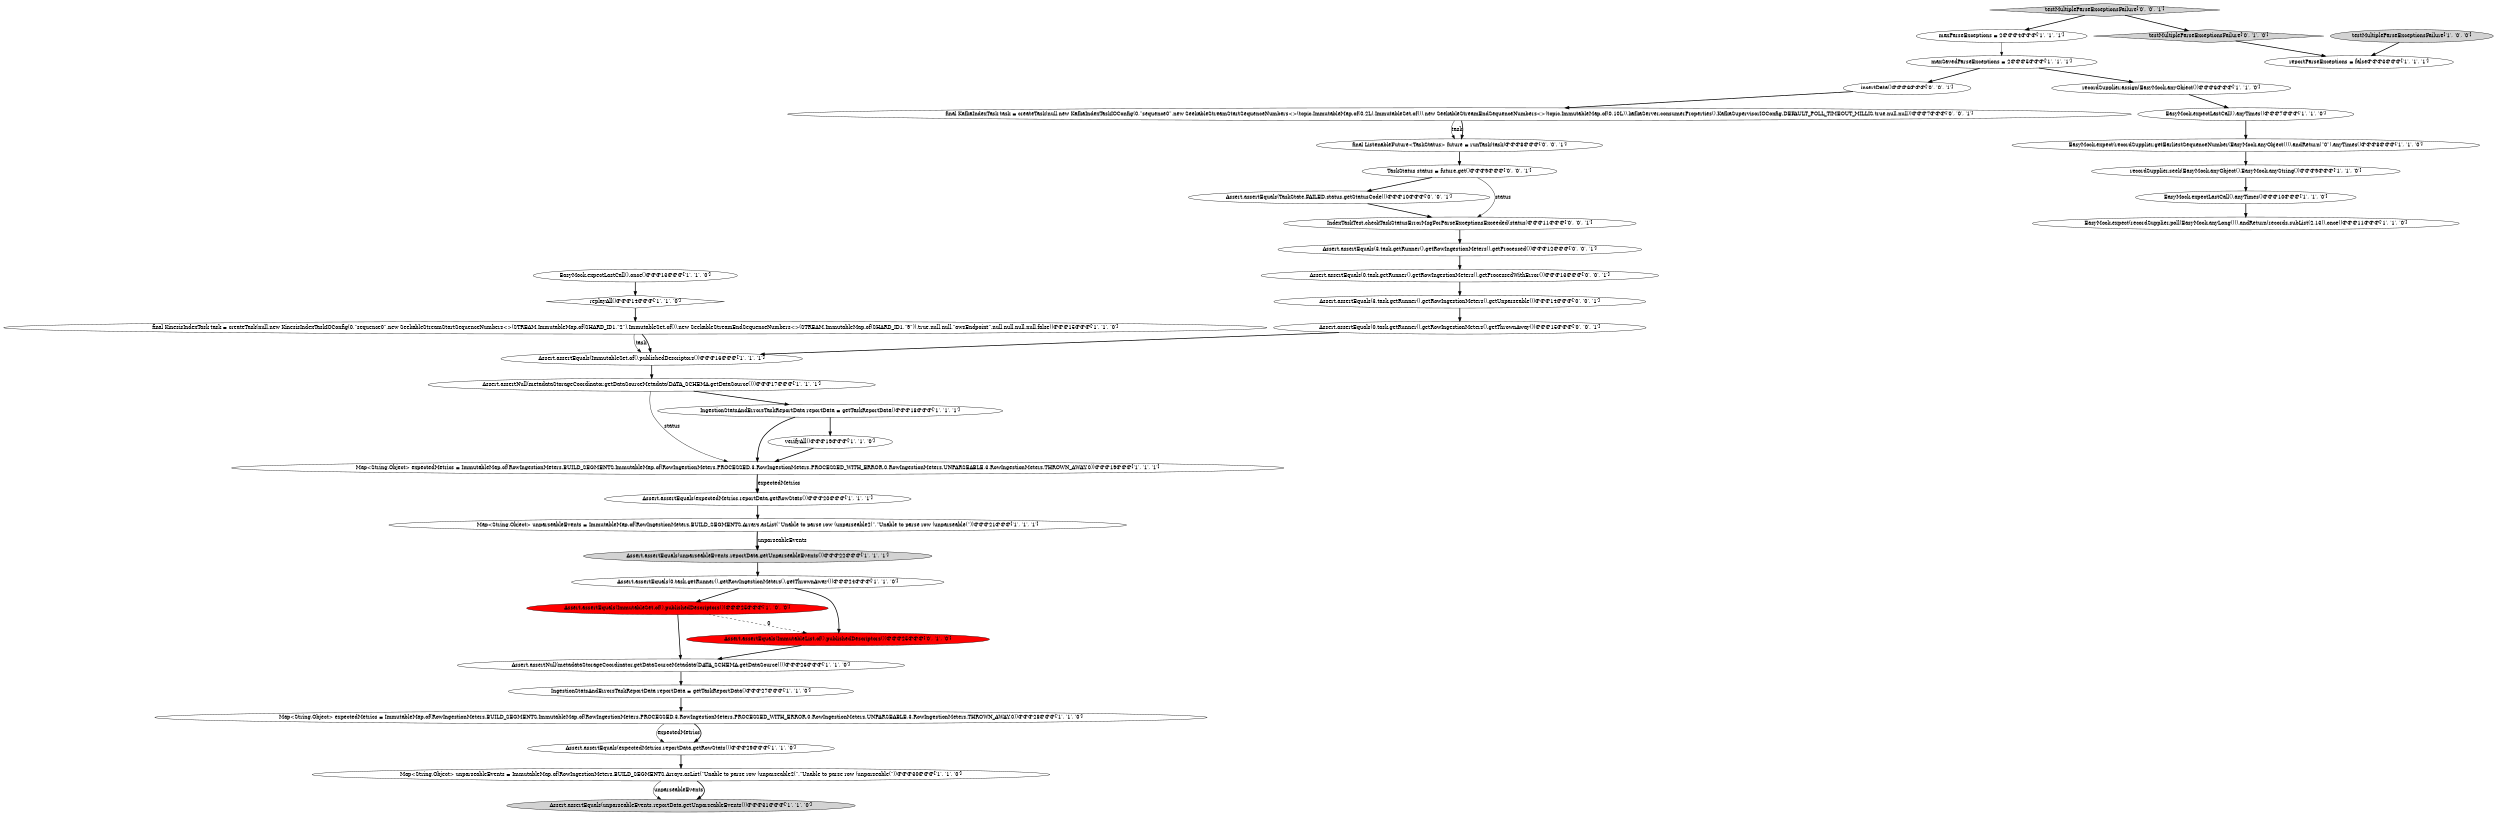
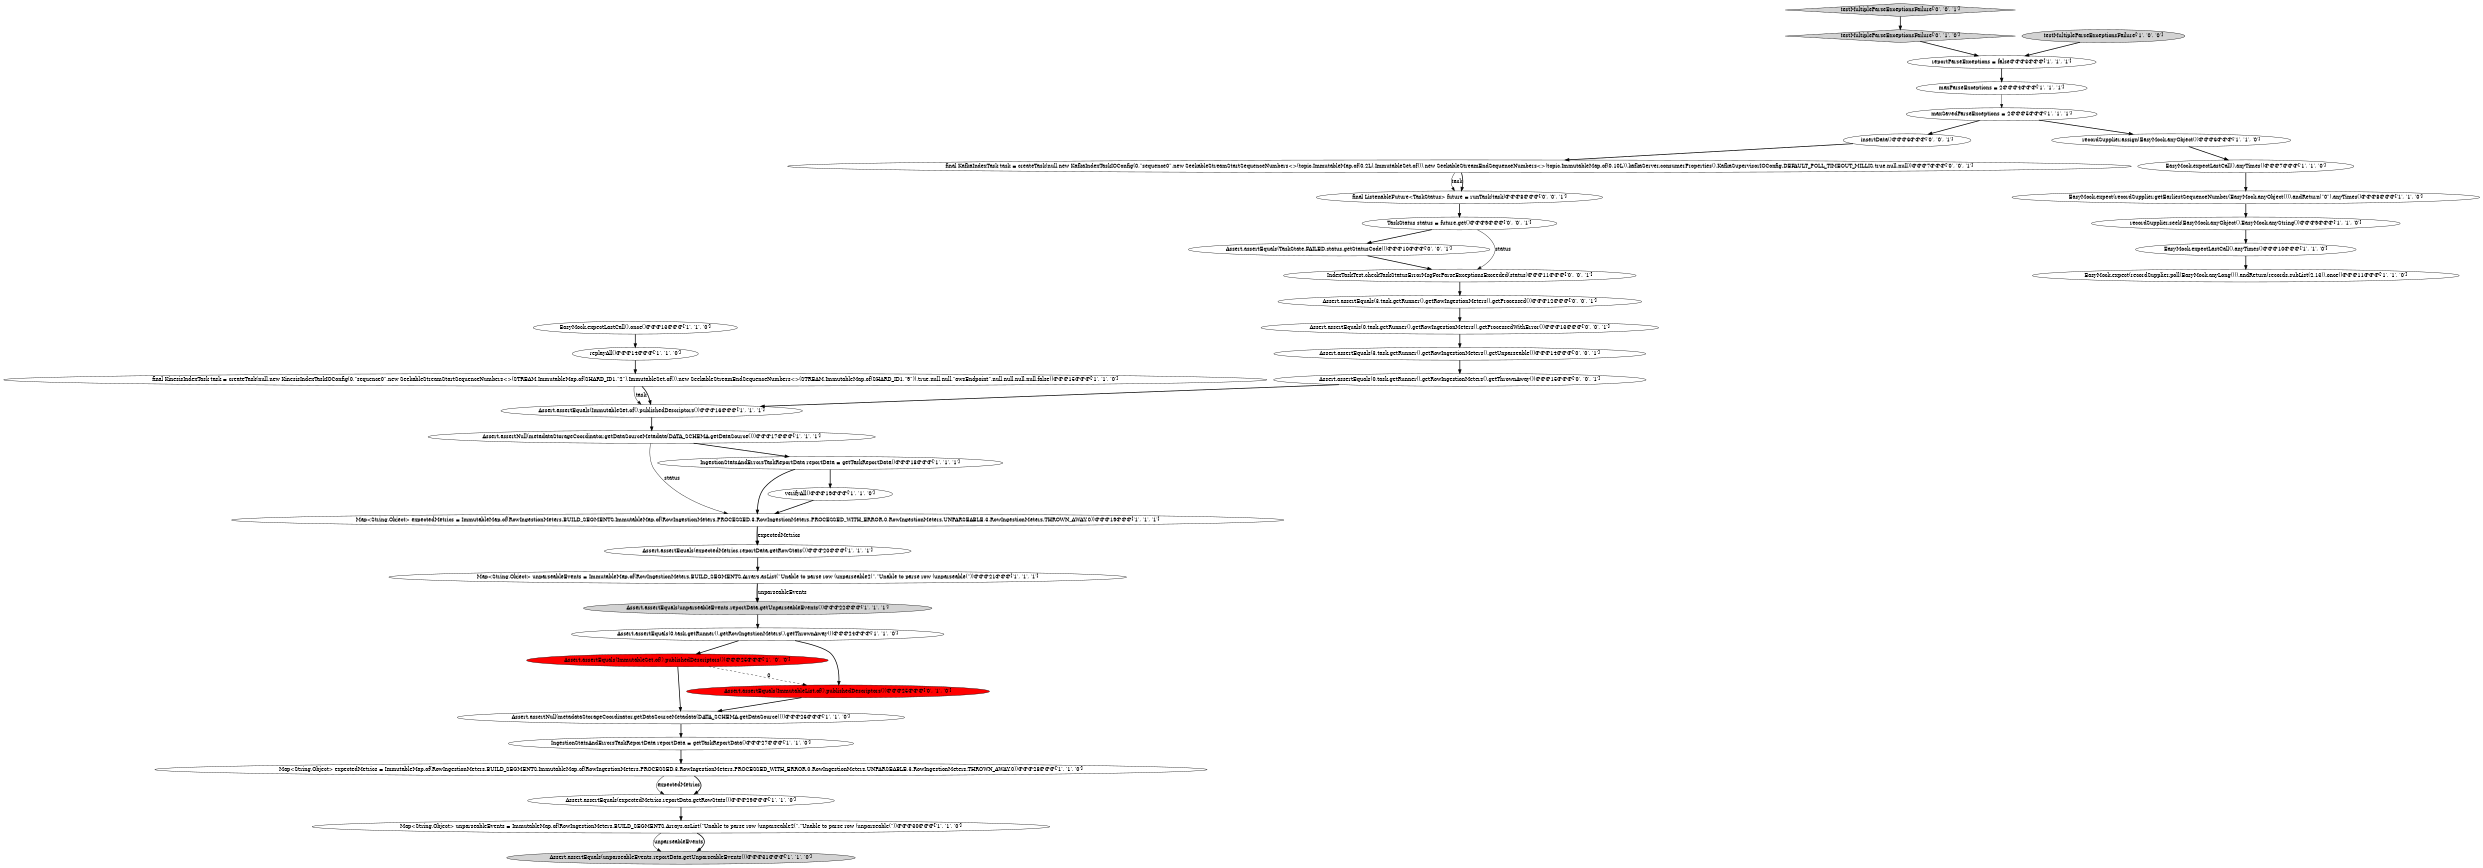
  digraph {
    node [fillcolor=white shape=ellipse style=filled]
    edge [style=bold]
    n1 [fillcolor=lightgray label="Assert.assertEquals(unparseableEvents,reportData.getUnparseableEvents())@@@31@@@['1', '1', '0']"]
    n2 [label="final KafkaIndexTask task = createTask(null,new KafkaIndexTaskIOConfig(0,\"sequence0\",new SeekableStreamStartSequenceNumbers<>(topic,ImmutableMap.of(0,2L),ImmutableSet.of()),new SeekableStreamEndSequenceNumbers<>(topic,ImmutableMap.of(0,10L)),kafkaServer.consumerProperties(),KafkaSupervisorIOConfig.DEFAULT_POLL_TIMEOUT_MILLIS,true,null,null))@@@7@@@['0', '0', '1']"]
    n3 [label="final ListenableFuture<TaskStatus> future = runTask(task)@@@8@@@['0', '0', '1']"]
    n4 [label="TaskStatus status = future.get()@@@9@@@['0', '0', '1']"]
    n5 [fillcolor=red label="Assert.assertEquals(ImmutableSet.of(),publishedDescriptors())@@@25@@@['1', '0', '0']"]
    n6 [label="Assert.assertNull(metadataStorageCoordinator.getDataSourceMetadata(DATA_SCHEMA.getDataSource()))@@@26@@@['1', '1', '0']"]
    n7 [fillcolor=red label="Assert.assertEquals(ImmutableList.of(),publishedDescriptors())@@@25@@@['0', '1', '0']"]
    n8 [label="IngestionStatsAndErrorsTaskReportData reportData = getTaskReportData()@@@27@@@['1', '1', '0']"]
    n9 [label="maxParseExceptions = 2@@@4@@@['1', '1', '1']"]
    n10 [label="maxSavedParseExceptions = 2@@@5@@@['1', '1', '1']"]
    n11 [label="insertData()@@@6@@@['0', '0', '1']"]
    n12 [label="recordSupplier.assign(EasyMock.anyObject())@@@6@@@['1', '1', '0']"]
-   n13 [label="replayAll()@@@14@@@['1', '1', '0']" shape=diamond]
+   n13 [label="replayAll()@@@14@@@['1', '1', '0']"]
    n14 [label="final KinesisIndexTask task = createTask(null,new KinesisIndexTaskIOConfig(0,\"sequence0\",new SeekableStreamStartSequenceNumbers<>(STREAM,ImmutableMap.of(SHARD_ID1,\"2\"),ImmutableSet.of()),new SeekableStreamEndSequenceNumbers<>(STREAM,ImmutableMap.of(SHARD_ID1,\"9\")),true,null,null,\"awsEndpoint\",null,null,null,null,false))@@@15@@@['1', '1', '0']"]
    n15 [label="Assert.assertEquals(ImmutableSet.of(),publishedDescriptors())@@@16@@@['1', '1', '1']"]
    n16 [label="Assert.assertEquals(TaskState.FAILED,status.getStatusCode())@@@10@@@['0', '0', '1']"]
    n17 [label="IndexTaskTest.checkTaskStatusErrorMsgForParseExceptionsExceeded(status)@@@11@@@['0', '0', '1']"]
    n18 [label="Assert.assertEquals(3,task.getRunner().getRowIngestionMeters().getProcessed())@@@12@@@['0', '0', '1']"]
    n19 [label="Map<String,Object> expectedMetrics = ImmutableMap.of(RowIngestionMeters.BUILD_SEGMENTS,ImmutableMap.of(RowIngestionMeters.PROCESSED,3,RowIngestionMeters.PROCESSED_WITH_ERROR,0,RowIngestionMeters.UNPARSEABLE,3,RowIngestionMeters.THROWN_AWAY,0))@@@19@@@['1', '1', '1']"]
    n20 [label="Assert.assertEquals(expectedMetrics,reportData.getRowStats())@@@20@@@['1', '1', '1']"]
    n21 [label="Map<String,Object> unparseableEvents = ImmutableMap.of(RowIngestionMeters.BUILD_SEGMENTS,Arrays.asList(\"Unable to parse row (unparseable2(\",\"Unable to parse row (unparseable(\"))@@@21@@@['1', '1', '1']"]
    n22 [label="EasyMock.expectLastCall().once()@@@13@@@['1', '1', '0']"]
    n23 [fillcolor=lightgray label="testMultipleParseExceptionsFailure['0', '0', '1']" shape=diamond]
    n24 [fillcolor=lightgray label="testMultipleParseExceptionsFailure['0', '1', '0']" shape=diamond]
    n25 [label="reportParseExceptions = false@@@3@@@['1', '1', '1']"]
    n26 [fillcolor=lightgray label="Assert.assertEquals(unparseableEvents,reportData.getUnparseableEvents())@@@22@@@['1', '1', '1']"]
    n27 [label="Assert.assertEquals(0,task.getRunner().getRowIngestionMeters().getThrownAway())@@@24@@@['1', '1', '0']"]
    n28 [label="Map<String,Object> expectedMetrics = ImmutableMap.of(RowIngestionMeters.BUILD_SEGMENTS,ImmutableMap.of(RowIngestionMeters.PROCESSED,3,RowIngestionMeters.PROCESSED_WITH_ERROR,0,RowIngestionMeters.UNPARSEABLE,3,RowIngestionMeters.THROWN_AWAY,0))@@@28@@@['1', '1', '0']"]
    n29 [label="IngestionStatsAndErrorsTaskReportData reportData = getTaskReportData()@@@18@@@['1', '1', '1']"]
    n30 [label="verifyAll()@@@19@@@['1', '1', '0']"]
    n31 [label="Assert.assertEquals(3,task.getRunner().getRowIngestionMeters().getUnparseable())@@@14@@@['0', '0', '1']"]
    n32 [label="Assert.assertEquals(0,task.getRunner().getRowIngestionMeters().getThrownAway())@@@15@@@['0', '0', '1']"]
    n33 [label="recordSupplier.seek(EasyMock.anyObject(),EasyMock.anyString())@@@9@@@['1', '1', '0']"]
    n34 [label="EasyMock.expectLastCall().anyTimes()@@@10@@@['1', '1', '0']"]
    n35 [label="EasyMock.expect(recordSupplier.poll(EasyMock.anyLong())).andReturn(records.subList(2,13)).once()@@@11@@@['1', '1', '0']"]
    n36 [label="EasyMock.expectLastCall().anyTimes()@@@7@@@['1', '1', '0']"]
    n37 [label="Assert.assertEquals(expectedMetrics,reportData.getRowStats())@@@29@@@['1', '1', '0']"]
    n38 [label="Map<String,Object> unparseableEvents = ImmutableMap.of(RowIngestionMeters.BUILD_SEGMENTS,Arrays.asList(\"Unable to parse row (unparseable2(\",\"Unable to parse row (unparseable(\"))@@@30@@@['1', '1', '0']"]
    n39 [label="Assert.assertNull(metadataStorageCoordinator.getDataSourceMetadata(DATA_SCHEMA.getDataSource()))@@@17@@@['1', '1', '1']"]
    n40 [label="EasyMock.expect(recordSupplier.getEarliestSequenceNumber(EasyMock.anyObject())).andReturn(\"0\").anyTimes()@@@8@@@['1', '1', '0']"]
    n41 [fillcolor=lightgray label="testMultipleParseExceptionsFailure['1', '0', '0']"]
    n42 [label="Assert.assertEquals(0,task.getRunner().getRowIngestionMeters().getProcessedWithError())@@@13@@@['0', '0', '1']"]
    n2 -> n3 [label=task style=solid]
    n2 -> n3
    n3 -> n4
    n4 -> n16
    n4 -> n17 [label=status style=solid]
    n5 -> n6
    n5 -> n7 [label=0 style=dashed]
    n6 -> n8
    n7 -> n6
    n8 -> n28
    n9 -> n10 [style=solid]
    n10 -> n11
    n10 -> n12
    n11 -> n2
    n12 -> n36
    n13 -> n14
    n14 -> n15 [label=task style=solid]
    n14 -> n15
    n15 -> n39
    n16 -> n17
    n17 -> n18
    n18 -> n42
    n19 -> n20
    n19 -> n20 [label=expectedMetrics style=solid]
    n20 -> n21
    n21 -> n26
    n21 -> n26 [label=unparseableEvents style=solid]
    n22 -> n13
    n23 -> n24
    n24 -> n25
-   n23 -> n9
+   n25 -> n9
    n26 -> n27
    n27 -> n5
    n27 -> n7
    n28 -> n37 [label=expectedMetrics style=solid]
    n28 -> n37
    n29 -> n19
    n29 -> n30
    n30 -> n19
    n31 -> n32
    n32 -> n15
    n33 -> n34
    n34 -> n35
    n36 -> n40
    n37 -> n38
    n38 -> n1 [label=unparseableEvents style=solid]
    n38 -> n1
    n39 -> n19 [label=status style=solid]
    n39 -> n29
    n40 -> n33
    n41 -> n25
    n42 -> n31
  }
